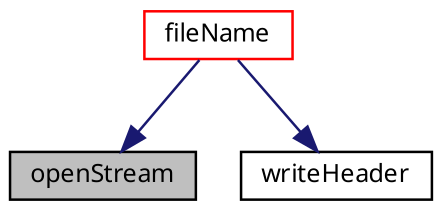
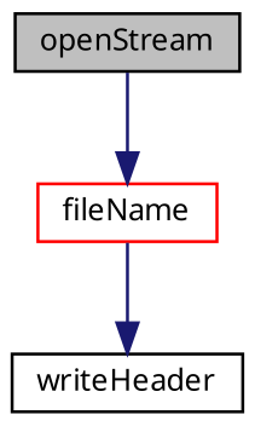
  digraph {
    fontname="Noto Sans"
    rankdir=TB
    node [color=black fillcolor=white fontname="Noto Sans" fontsize=10 shape=record style=filled]
    edge [color=midnightblue fontname="Noto Sans" fontsize=10 labelfontname=Helvetica labelfontsize=10 style=solid]
    n1 [fillcolor=grey75 fontcolor=black height=0.2 label=openStream width=0.4]
    n2 [color=red height=0.2 label=fileName width=0.4]
    n3 [height=0.2 label=writeHeader width=0.4]
-   n2 -> n1
+   n1 -> n2
    n2 -> n3
  }
